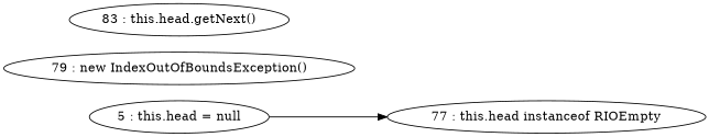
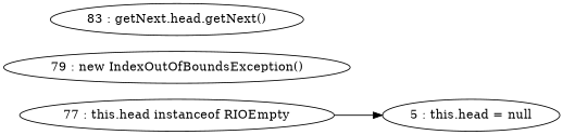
  digraph {
    rankdir=LR
    "5 : this.head = null"
    "77 : this.head instanceof RIOEmpty"
    "79 : new IndexOutOfBoundsException()"
-   "83 : this.head.getNext()"
-   "5 : this.head = null" -> "77 : this.head instanceof RIOEmpty"
+   "83 : this.head.getNext()" [label="83 : getNext.head.getNext()"]
+   "77 : this.head instanceof RIOEmpty" -> "5 : this.head = null"
  }
